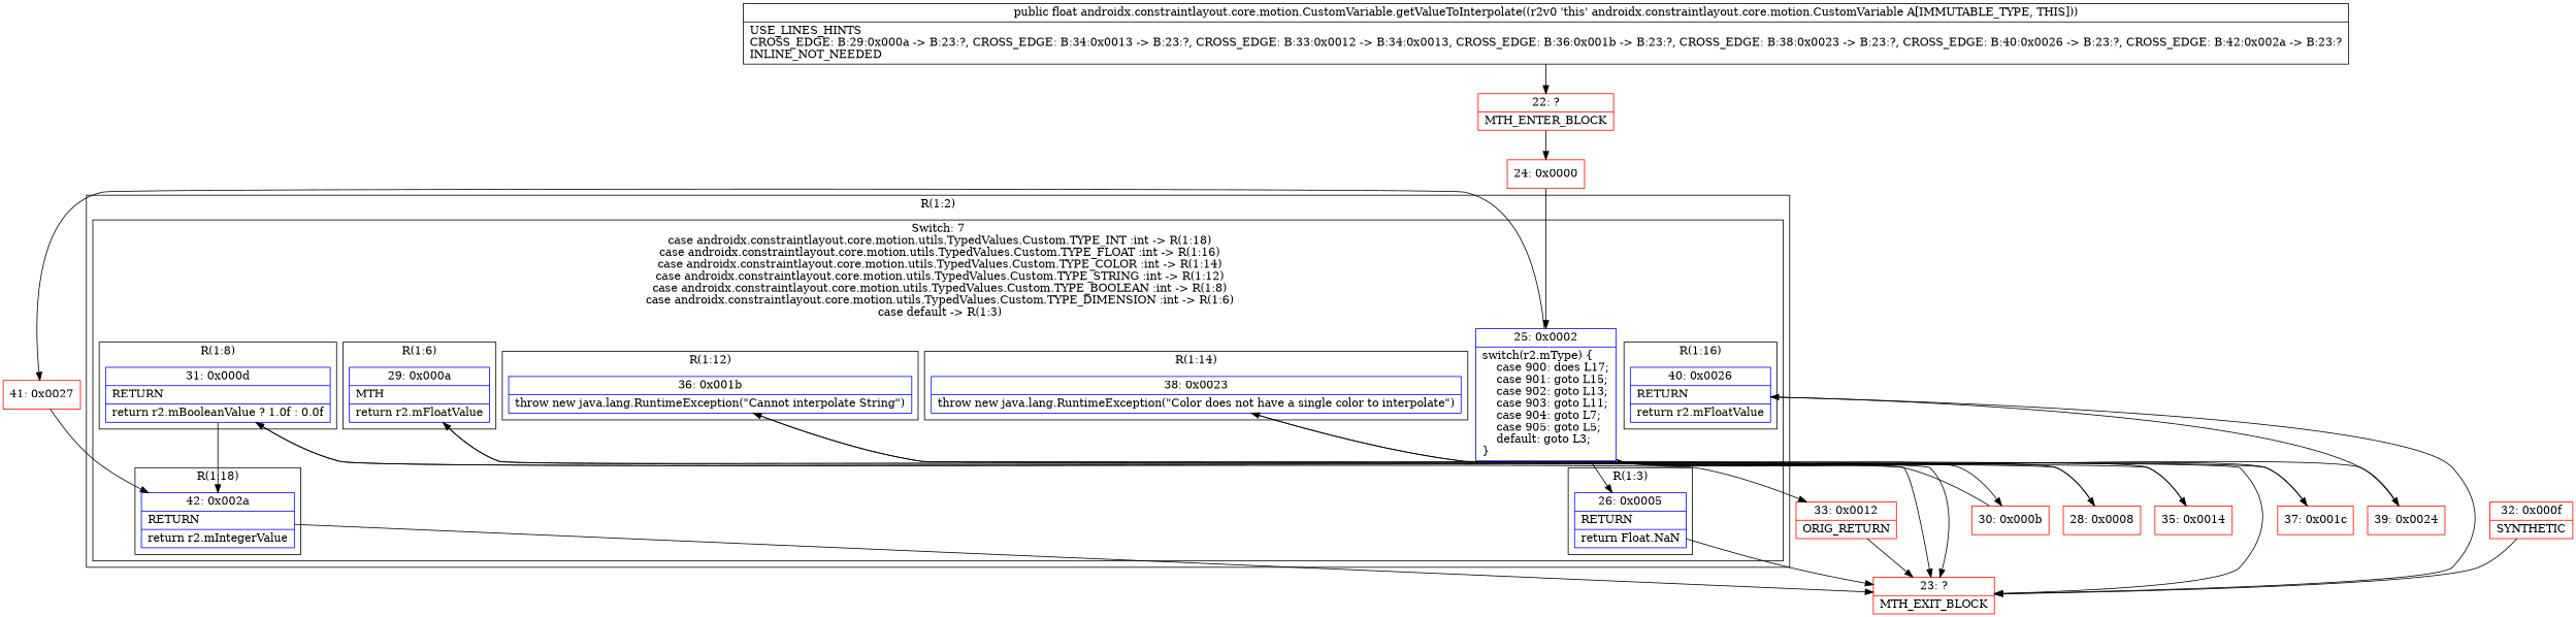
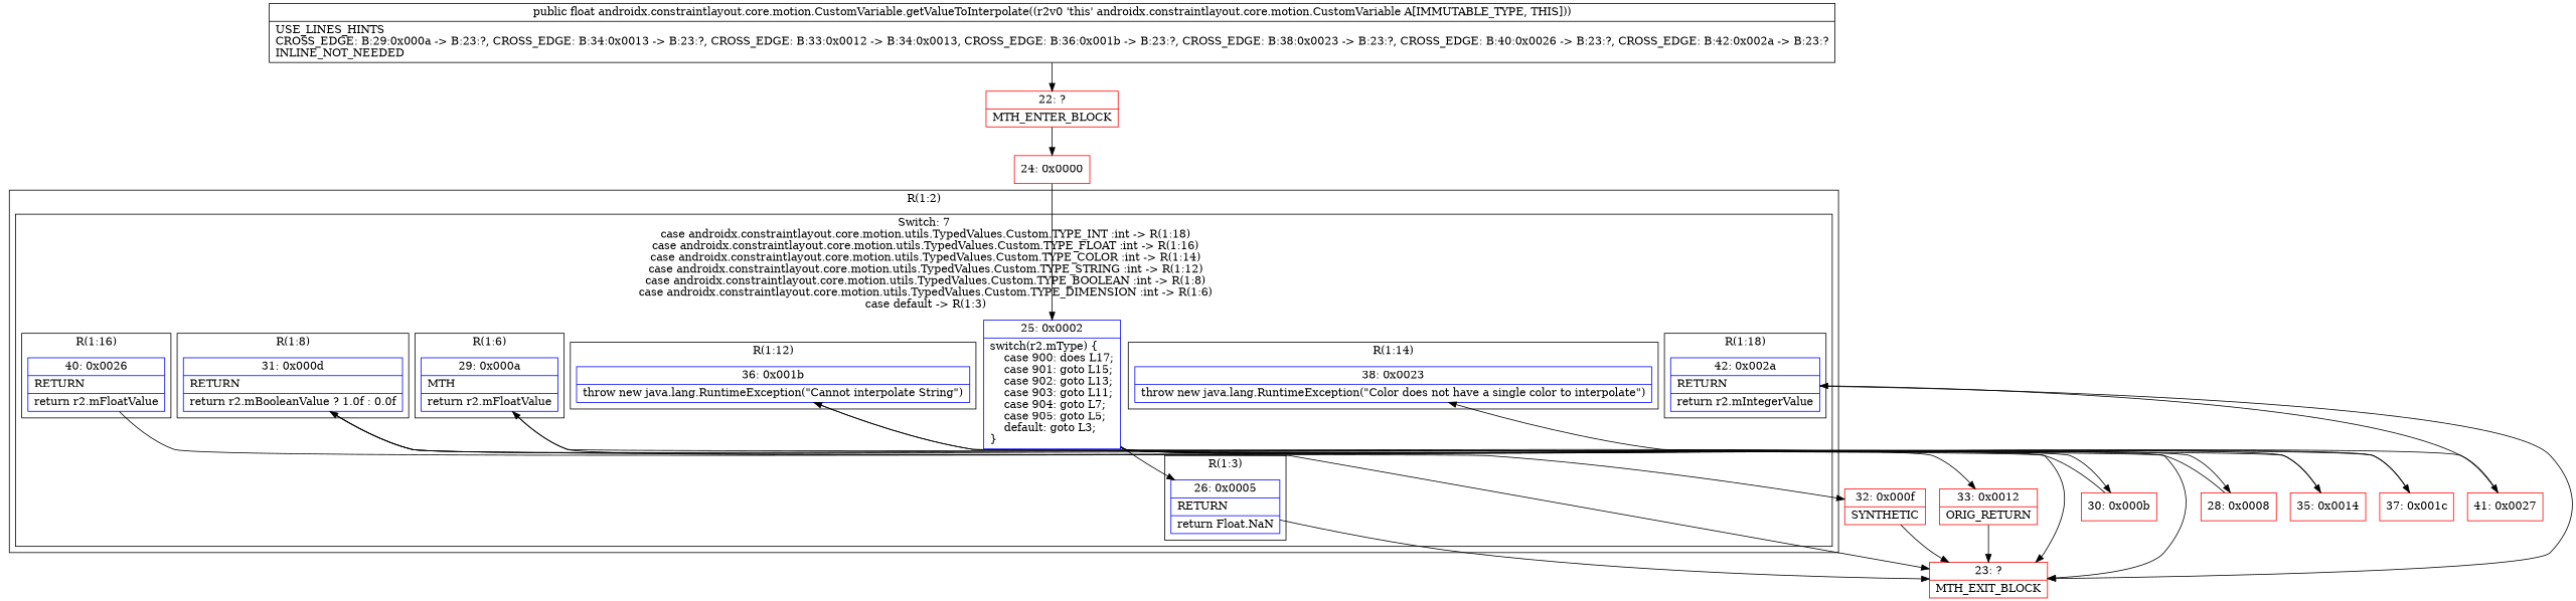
  digraph {
    node [color=red shape=record]
    n1 [color=blue label="{42\:\ 0x002a|RETURN\l|return r2.mIntegerValue\l}"]
    n2 [color=blue label="{40\:\ 0x0026|RETURN\l|return r2.mFloatValue\l}"]
    n3 [color=blue label="{38\:\ 0x0023|throw new java.lang.RuntimeException(\"Color does not have a single color to interpolate\")\l}"]
    n4 [color=blue label="{36\:\ 0x001b|throw new java.lang.RuntimeException(\"Cannot interpolate String\")\l}"]
    n5 [color=blue label="{31\:\ 0x000d|RETURN\l|return r2.mBooleanValue ? 1.0f : 0.0f\l}"]
    n6 [color=blue label="{29\:\ 0x000a|MTH\l|return r2.mFloatValue\l}"]
    n7 [color=blue label="{26\:\ 0x0005|RETURN\l|return Float.NaN\l}"]
    n8 [color=blue label="{25\:\ 0x0002|switch(r2.mType) \{\l    case 900: does L17;\l    case 901: goto L15;\l    case 902: goto L13;\l    case 903: goto L11;\l    case 904: goto L7;\l    case 905: goto L5;\l    default: goto L3;\l\}\l}"]
    n9 [label="{23\:\ ?|MTH_EXIT_BLOCK\l}"]
    n10 [label="{32\:\ 0x000f|SYNTHETIC\l}"]
    n11 [label="{33\:\ 0x0012|ORIG_RETURN\l}"]
    n12 [label="{28\:\ 0x0008}"]
    n13 [label="{30\:\ 0x000b}"]
    n14 [label="{35\:\ 0x0014}"]
    n15 [label="{37\:\ 0x001c}"]
-   n16 [label="{39\:\ 0x0024}"]
    n17 [label="{41\:\ 0x0027}"]
    n18 [label="{22\:\ ?|MTH_ENTER_BLOCK\l}"]
    n19 [label="{24\:\ 0x0000}"]
    n20 [label="{public float androidx.constraintlayout.core.motion.CustomVariable.getValueToInterpolate((r2v0 'this' androidx.constraintlayout.core.motion.CustomVariable A[IMMUTABLE_TYPE, THIS]))  | USE_LINES_HINTS\lCROSS_EDGE: B:29:0x000a \-\> B:23:?, CROSS_EDGE: B:34:0x0013 \-\> B:23:?, CROSS_EDGE: B:33:0x0012 \-\> B:34:0x0013, CROSS_EDGE: B:36:0x001b \-\> B:23:?, CROSS_EDGE: B:38:0x0023 \-\> B:23:?, CROSS_EDGE: B:40:0x0026 \-\> B:23:?, CROSS_EDGE: B:42:0x002a \-\> B:23:?\lINLINE_NOT_NEEDED\l}" color=""]
    subgraph cluster_1 {
      label="R(1:2)"
      subgraph cluster_2 {
        label="Switch: 7\n case androidx.constraintlayout.core.motion.utils.TypedValues.Custom.TYPE_INT :int -> R(1:18)\n case androidx.constraintlayout.core.motion.utils.TypedValues.Custom.TYPE_FLOAT :int -> R(1:16)\n case androidx.constraintlayout.core.motion.utils.TypedValues.Custom.TYPE_COLOR :int -> R(1:14)\n case androidx.constraintlayout.core.motion.utils.TypedValues.Custom.TYPE_STRING :int -> R(1:12)\n case androidx.constraintlayout.core.motion.utils.TypedValues.Custom.TYPE_BOOLEAN :int -> R(1:8)\n case androidx.constraintlayout.core.motion.utils.TypedValues.Custom.TYPE_DIMENSION :int -> R(1:6)\n case default -> R(1:3)"
        n8
        subgraph cluster_3 {
          label="R(1:18)"
          n1
        }
        subgraph cluster_4 {
          label="R(1:16)"
          n2
        }
        subgraph cluster_5 {
          label="R(1:14)"
          n3
        }
        subgraph cluster_6 {
          label="R(1:12)"
          n4
        }
        subgraph cluster_7 {
          label="R(1:8)"
          n5
        }
        subgraph cluster_8 {
          label="R(1:6)"
          n6
        }
        subgraph cluster_9 {
          label="R(1:3)"
          n7
        }
      }
    }
    n1 -> n9
    n2 -> n9
-   n3 -> n9
    n4 -> n9
-   n5 -> n1
+   n5 -> n10
    n5 -> n11
    n6 -> n9
    n7 -> n9
    n8 -> n7
    n8 -> n12
    n8 -> n13
    n8 -> n14
    n8 -> n15
-   n8 -> n16
    n8 -> n17
    n10 -> n9
    n11 -> n9
    n12 -> n6
    n13 -> n5
    n14 -> n4
    n15 -> n3
-   n16 -> n2
    n17 -> n1
    n18 -> n19
    n19 -> n8
    n20 -> n18
  }
